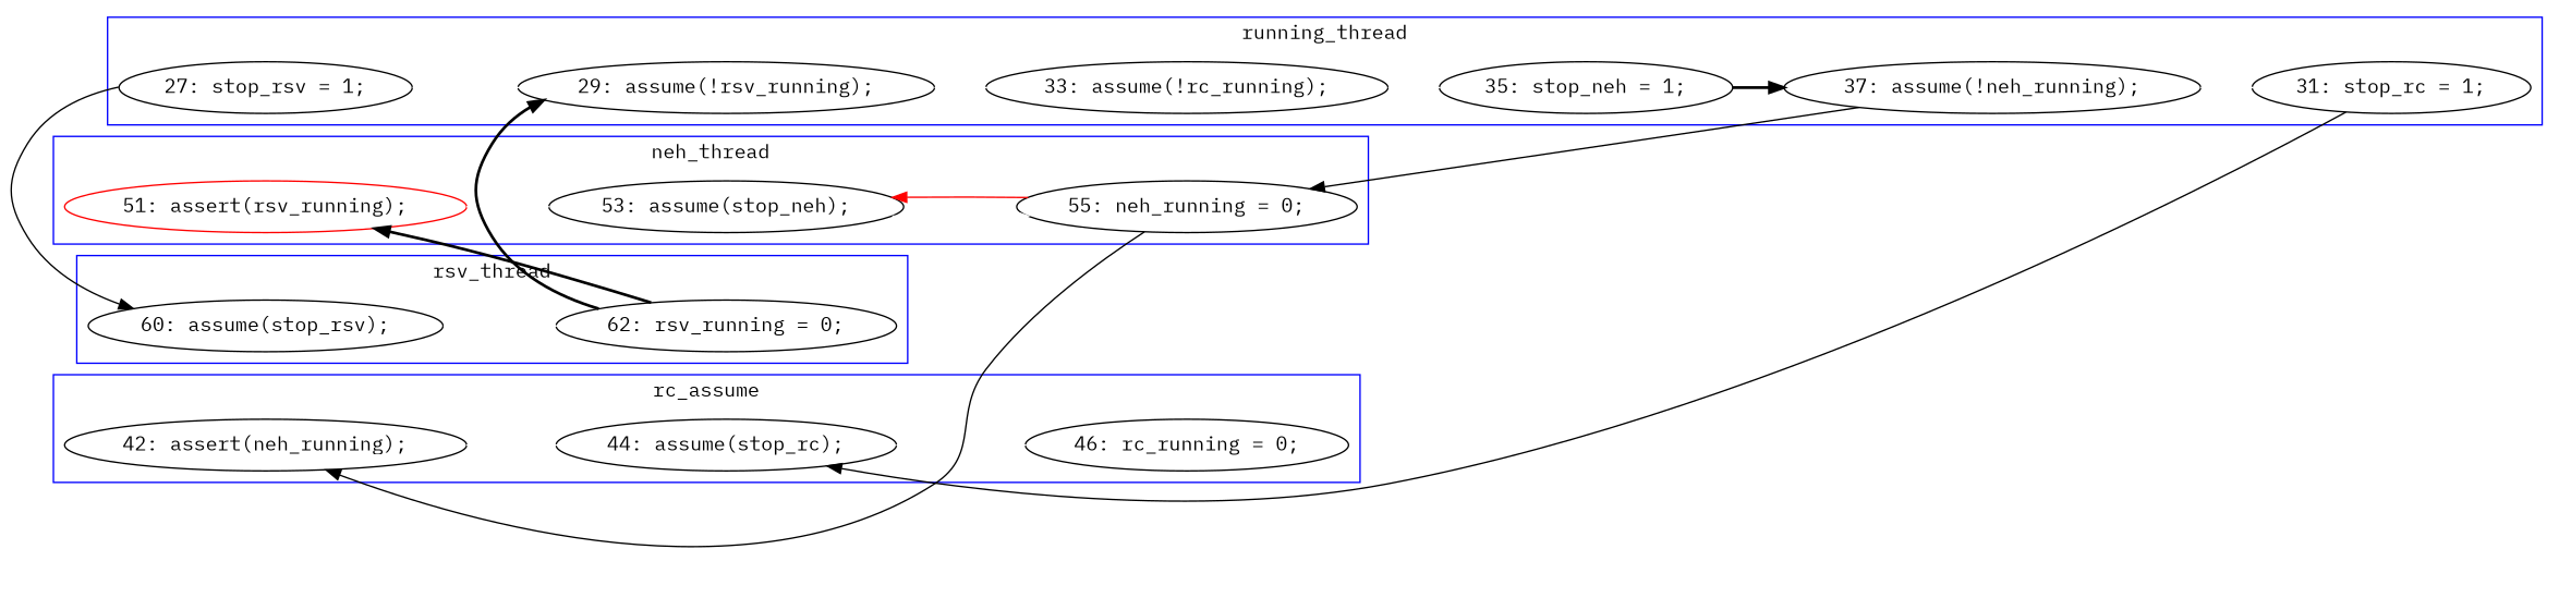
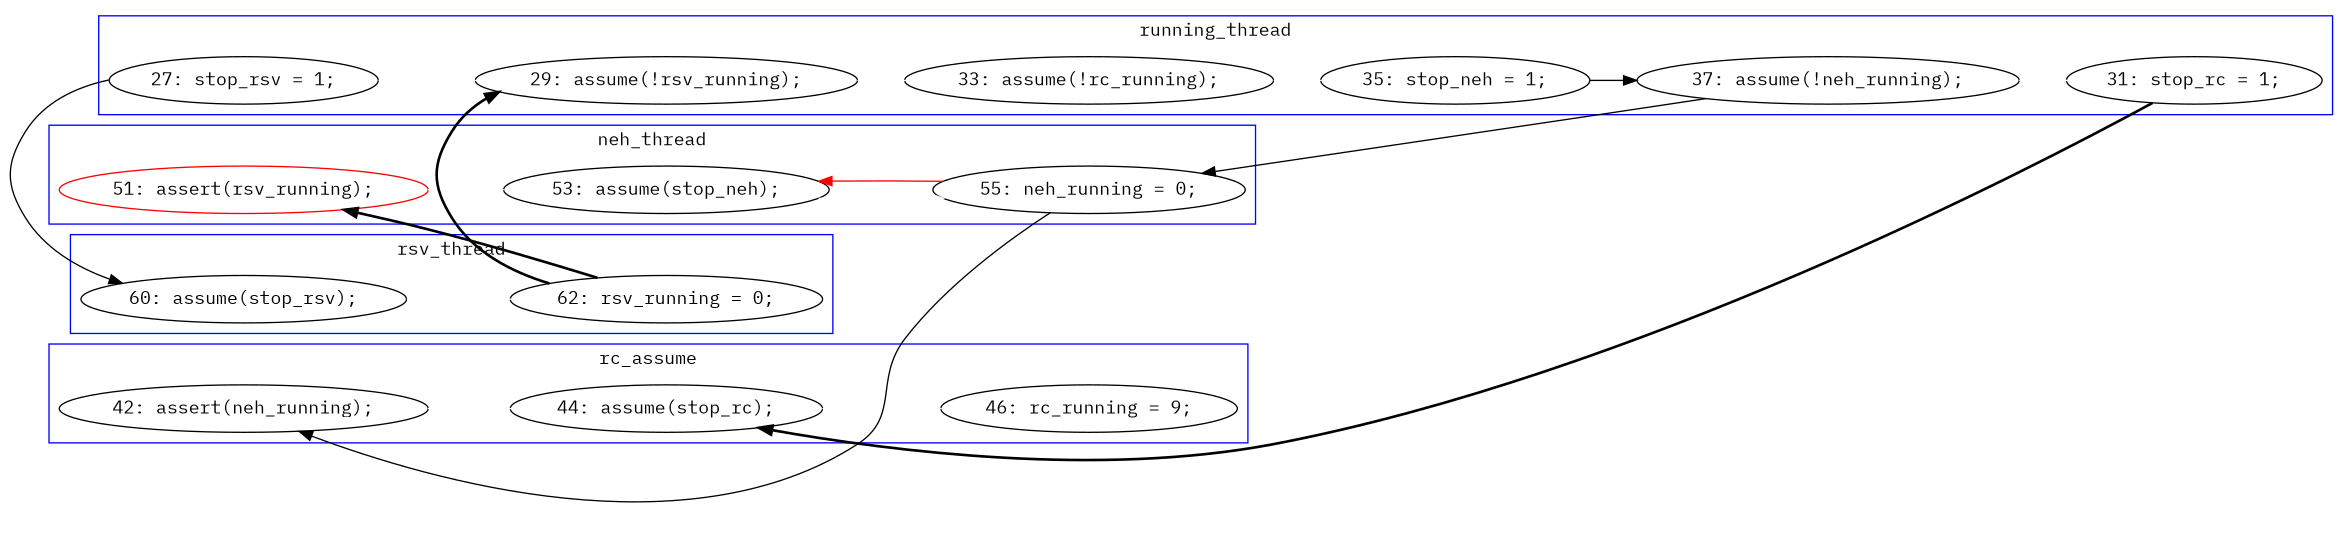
  digraph {
    fontname="IBM Plex Mono"
    rankdir=LR
    node [fontname="IBM Plex Mono"]
    edge [color=white fontname="IBM Plex Mono" style=solid]
    n1 [label="44: assume(stop_rc);"]
-   n2 [label="46: rc_running = 0;"]
+   n2 [label="46: rc_running = 9;"]
    n3 [label="42: assert(neh_running);"]
    n4 [label="55: neh_running = 0;"]
    n5 [color=red label="51: assert(rsv_running);"]
    n6 [label="53: assume(stop_neh);"]
    n7 [label="60: assume(stop_rsv);"]
    n8 [label="62: rsv_running = 0;"]
    n9 [label="29: assume(!rsv_running);"]
    n10 [label="33: assume(!rc_running);"]
    n11 [label="35: stop_neh = 1;"]
    n12 [label="37: assume(!neh_running);"]
    n13 [label="31: stop_rc = 1;"]
    n14 [label="27: stop_rsv = 1;"]
    subgraph cluster_1 {
      color=blue
      label=rc_assume
      n1
      n2
      n3
    }
    subgraph cluster_2 {
      color=blue
      label=neh_thread
      n4
      n5
      n6
    }
    subgraph cluster_3 {
      color=blue
      label=rsv_thread
      n7
      n8
    }
    subgraph cluster_4 {
      color=blue
      label=running_thread
      n9
      n10
      n11
      n12
      n13
      n14
    }
    n1 -> n2
    n3 -> n1
    n4 -> n3 [color=black constraint=false]
    n4 -> n6 [color=red constraint=false]
    n5 -> n6
    n6 -> n4
    n7 -> n8
    n8 -> n5 [color=black constraint=false style=bold]
    n8 -> n9 [color=black constraint=false style=bold]
    n9 -> n10
    n10 -> n11
-   n11 -> n12 [color=black style=bold]
+   n11 -> n12 [color=black]
    n12 -> n4 [color=black constraint=false]
    n12 -> n13
-   n13 -> n1 [color=black constraint=false]
+   n13 -> n1 [color=black constraint=false style=bold]
    n14 -> n7 [color=black constraint=false]
    n14 -> n9
  }
